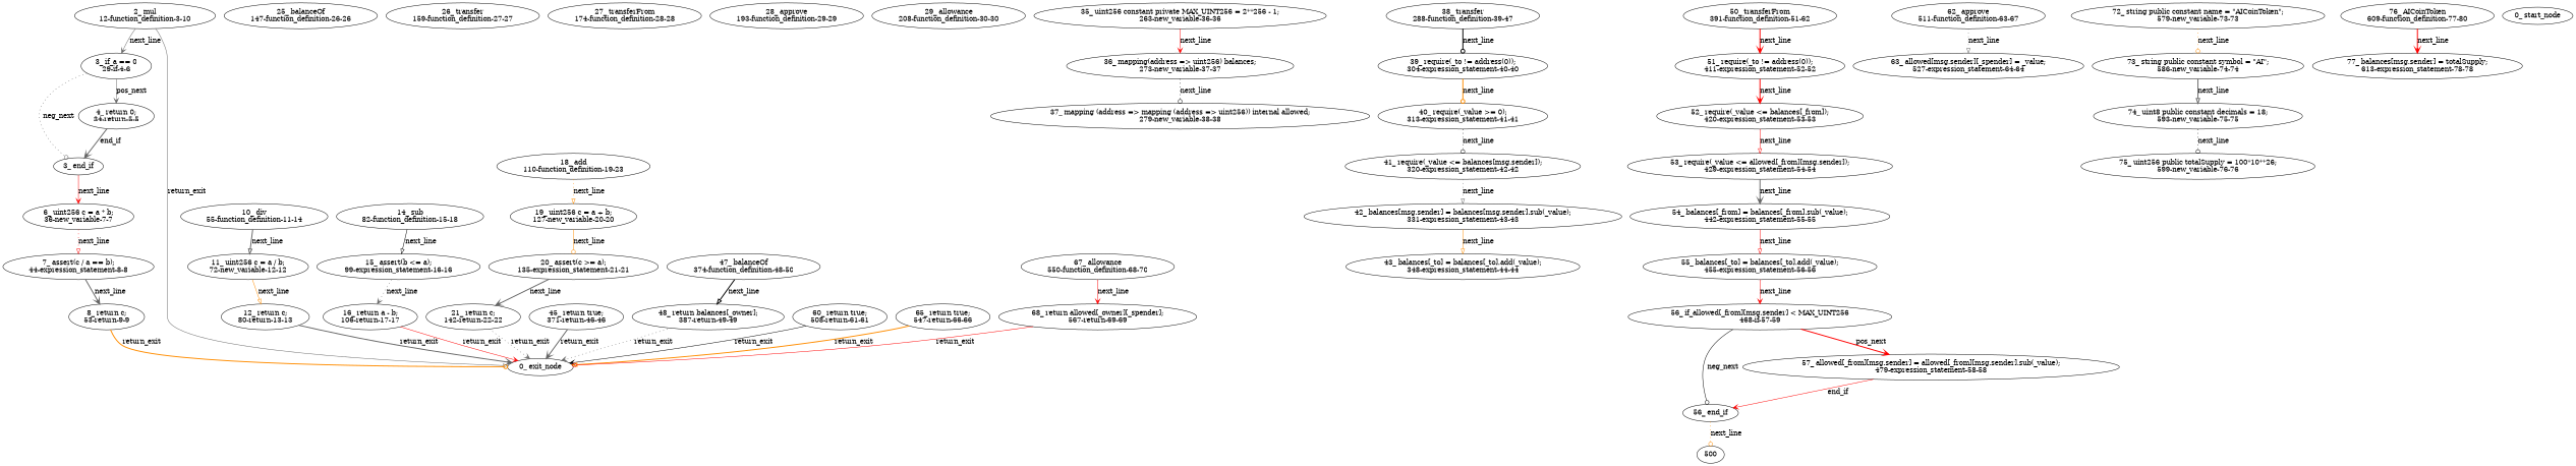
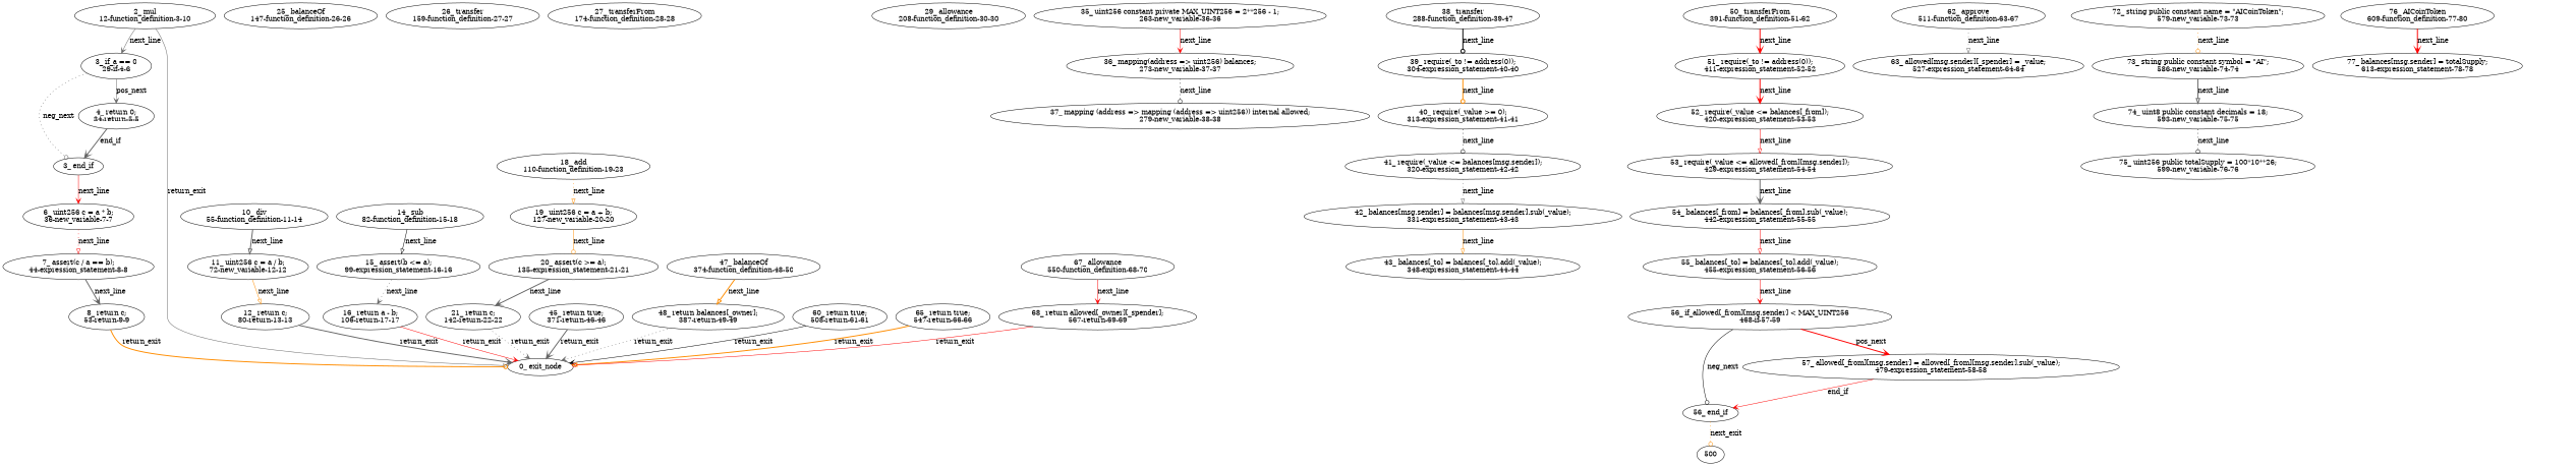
  digraph {
    node [type_label=expression_statement]
    edge [arrowhead=vee color=gray40 controlflow_type=next_line edge_type=CFG_edge style=solid]
    n1 [label="2_ mul\n12-function_definition-3-10" type_label=function_definition]
    n2 [label="3_ if_a == 0\n29-if-4-6" type_label=if]
    n3 [label="0_ exit_node" type_label=exit]
    n4 [label="3_ end_if" type_label=end_if]
    n5 [label="4_ return 0;\n34-return-5-5" type_label=return]
    n6 [label="6_ uint256 c = a * b;\n36-new_variable-7-7" type_label=new_variable]
    n7 [label="7_ assert(c / a == b);\n44-expression_statement-8-8"]
    n8 [label="8_ return c;\n53-return-9-9" type_label=return]
    n9 [label="10_ div\n55-function_definition-11-14" type_label=function_definition]
    n10 [label="11_ uint256 c = a / b;\n72-new_variable-12-12" type_label=new_variable]
    n11 [label="12_ return c;\n80-return-13-13" type_label=return]
    n12 [label="14_ sub\n82-function_definition-15-18" type_label=function_definition]
    n13 [label="15_ assert(b <= a);\n99-expression_statement-16-16"]
    n14 [label="16_ return a - b;\n106-return-17-17" type_label=return]
    n15 [label="18_ add\n110-function_definition-19-23" type_label=function_definition]
    n16 [label="19_ uint256 c = a + b;\n127-new_variable-20-20" type_label=new_variable]
    n17 [label="20_ assert(c >= a);\n135-expression_statement-21-21"]
    n18 [label="21_ return c;\n142-return-22-22" type_label=return]
    n19 [label="25_ balanceOf\n147-function_definition-26-26" type_label=function_definition]
    n20 [label="26_ transfer\n159-function_definition-27-27" type_label=function_definition]
    n21 [label="27_ transferFrom\n174-function_definition-28-28" type_label=function_definition]
-   n22 [label="28_ approve\n193-function_definition-29-29" type_label=function_definition]
    n23 [label="29_ allowance\n208-function_definition-30-30" type_label=function_definition]
    n24 [label="35_ uint256 constant private MAX_UINT256 = 2**256 - 1;\n263-new_variable-36-36" type_label=new_variable]
    n25 [label="36_ mapping(address => uint256) balances;\n273-new_variable-37-37" type_label=new_variable]
    n26 [label="37_ mapping (address => mapping (address => uint256)) internal allowed;\n279-new_variable-38-38" type_label=new_variable]
    n27 [label="38_ transfer\n288-function_definition-39-47" type_label=function_definition]
    n28 [label="39_ require(_to != address(0));\n304-expression_statement-40-40"]
    n29 [label="40_ require(_value >= 0);\n313-expression_statement-41-41"]
    n30 [label="41_ require(_value <= balances[msg.sender]);\n320-expression_statement-42-42"]
    n31 [label="42_ balances[msg.sender] = balances[msg.sender].sub(_value);\n331-expression_statement-43-43"]
    n32 [label="43_ balances[_to] = balances[_to].add(_value);\n348-expression_statement-44-44"]
    n33 [label="45_ return true;\n371-return-46-46" type_label=return]
    n34 [label="47_ balanceOf\n374-function_definition-48-50" type_label=function_definition]
    n35 [label="48_ return balances[_owner];\n387-return-49-49" type_label=return]
    n36 [label="50_ transferFrom\n391-function_definition-51-62" type_label=function_definition]
    n37 [label="51_ require(_to != address(0));\n411-expression_statement-52-52"]
    n38 [label="52_ require(_value <= balances[_from]);\n420-expression_statement-53-53"]
    n39 [label="53_ require(_value <= allowed[_from][msg.sender]);\n429-expression_statement-54-54"]
    n40 [label="54_ balances[_from] = balances[_from].sub(_value);\n442-expression_statement-55-55"]
    n41 [label="55_ balances[_to] = balances[_to].add(_value);\n455-expression_statement-56-56"]
    n42 [label="56_ if_allowed[_from][msg.sender] < MAX_UINT256\n468-if-57-59" type_label=if]
    n43 [label="56_ end_if" type_label=end_if]
    n44 [label="57_ allowed[_from][msg.sender] = allowed[_from][msg.sender].sub(_value);\n479-expression_statement-58-58"]
    500 [type_label=""]
    n46 [label="60_ return true;\n508-return-61-61" type_label=return]
    n47 [label="62_ approve\n511-function_definition-63-67" type_label=function_definition]
    n48 [label="63_ allowed[msg.sender][_spender] = _value;\n527-expression_statement-64-64"]
    n49 [label="65_ return true;\n547-return-66-66" type_label=return]
    n50 [label="67_ allowance\n550-function_definition-68-70" type_label=function_definition]
    n51 [label="68_ return allowed[_owner][_spender];\n567-return-69-69" type_label=return]
    n52 [label="72_ string public constant name = \"AICoinToken\";\n579-new_variable-73-73" type_label=new_variable]
    n53 [label="73_ string public constant symbol = \"AI\";\n586-new_variable-74-74" type_label=new_variable]
    n54 [label="74_ uint8 public constant decimals = 18;\n593-new_variable-75-75" type_label=new_variable]
    n55 [label="75_ uint256 public totalSupply = 100*10**26;\n599-new_variable-76-76" type_label=new_variable]
    n56 [label="76_ AICoinToken\n609-function_definition-77-80" type_label=function_definition]
    n57 [label="77_ balances[msg.sender] = totalSupply;\n613-expression_statement-78-78"]
-   n58 [label="0_ start_node" type_label=start]
    n1 -> n2 [label=next_line]
    n1 -> n3 [arrowhead=onormal controlflow_type=return_exit label=return_exit]
    n2 -> n4 [arrowhead=odot controlflow_type=neg_next label=neg_next style=dotted]
    n2 -> n5 [controlflow_type=pos_next label=pos_next]
    n4 -> n6 [color=red label=next_line]
    n5 -> n4 [controlflow_type=end_if label=end_if style=bold]
    n6 -> n7 [arrowhead=onormal color=red label=next_line style=dotted]
    n7 -> n8 [label=next_line style=bold]
    n8 -> n3 [arrowhead=odot color=darkorange controlflow_type=return_exit label=return_exit style=bold]
    n9 -> n10 [arrowhead=onormal label=next_line style=bold]
    n10 -> n11 [arrowhead=onormal color=darkorange label=next_line]
    n11 -> n3 [controlflow_type=return_exit label=return_exit style=bold]
    n12 -> n13 [arrowhead=onormal color=black label=next_line]
    n13 -> n14 [label=next_line style=dotted]
    n14 -> n3 [color=red controlflow_type=return_exit label=return_exit]
    n15 -> n16 [arrowhead=onormal color=darkorange label=next_line style=dotted]
    n16 -> n17 [arrowhead=odot color=darkorange label=next_line]
    n17 -> n18 [label=next_line style=bold]
    n18 -> n3 [controlflow_type=return_exit label=return_exit style=dotted]
    n24 -> n25 [color=red label=next_line]
    n25 -> n26 [arrowhead=odot color=black label=next_line style=dotted]
    n27 -> n28 [arrowhead=odot color=black label=next_line style=bold]
    n28 -> n29 [arrowhead=odot color=darkorange label=next_line style=bold]
    n29 -> n30 [arrowhead=odot color=black label=next_line style=dotted]
    n30 -> n31 [arrowhead=onormal label=next_line style=dotted]
    n31 -> n32 [arrowhead=onormal color=darkorange label=next_line]
    n33 -> n3 [controlflow_type=return_exit label=return_exit style=bold]
-   n34 -> n35 [arrowhead=onormal color=black label=next_line style=bold]
+   n34 -> n35 [arrowhead=onormal color=darkorange label=next_line style=bold]
    n35 -> n3 [controlflow_type=return_exit label=return_exit style=dotted]
    n36 -> n37 [color=red label=next_line style=bold]
    n37 -> n38 [color=red label=next_line style=bold]
    n38 -> n39 [arrowhead=onormal color=red label=next_line]
    n39 -> n40 [label=next_line style=bold]
    n40 -> n41 [arrowhead=onormal color=red label=next_line]
    n41 -> n42 [color=red label=next_line]
    n42 -> n43 [arrowhead=odot color=black controlflow_type=neg_next label=neg_next]
    n42 -> n44 [color=red controlflow_type=pos_next label=pos_next style=bold]
-   n43 -> 500 [arrowhead=odot color=darkorange label=next_line style=dotted]
+   n43 -> 500 [arrowhead=odot color=darkorange label=next_exit style=dotted]
    n44 -> n43 [color=red controlflow_type=end_if label=end_if]
    n46 -> n3 [color=black controlflow_type=return_exit label=return_exit]
    n47 -> n48 [arrowhead=onormal label=next_line style=dotted]
    n49 -> n3 [arrowhead=onormal color=darkorange controlflow_type=return_exit label=return_exit style=bold]
    n50 -> n51 [color=red label=next_line]
    n51 -> n3 [arrowhead=odot color=red controlflow_type=return_exit label=return_exit]
    n52 -> n53 [arrowhead=odot color=darkorange label=next_line style=dotted]
    n53 -> n54 [arrowhead=onormal label=next_line style=bold]
    n54 -> n55 [arrowhead=odot color=black label=next_line style=dotted]
    n56 -> n57 [color=red label=next_line style=bold]
  }
